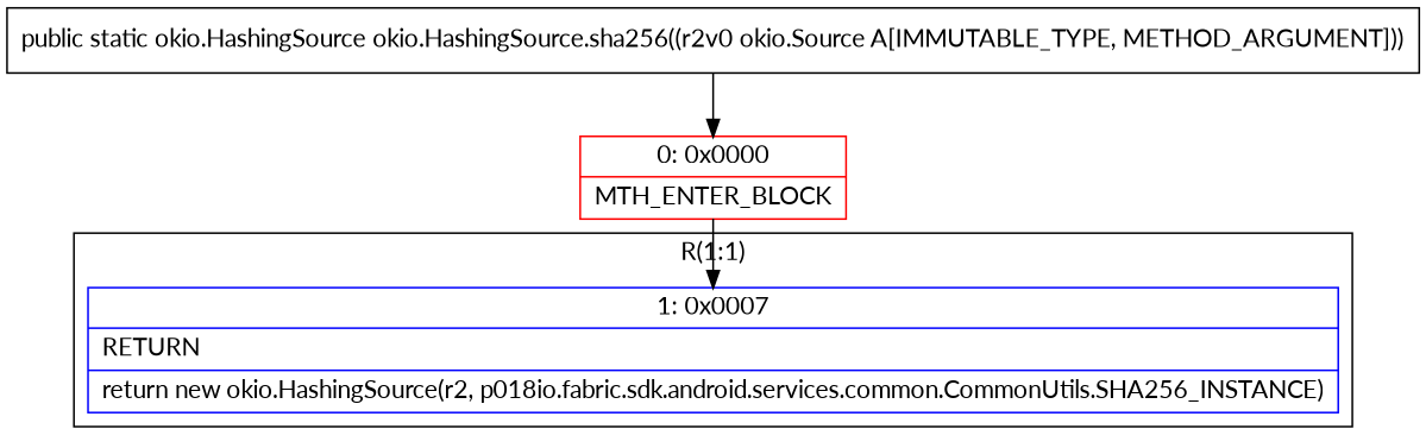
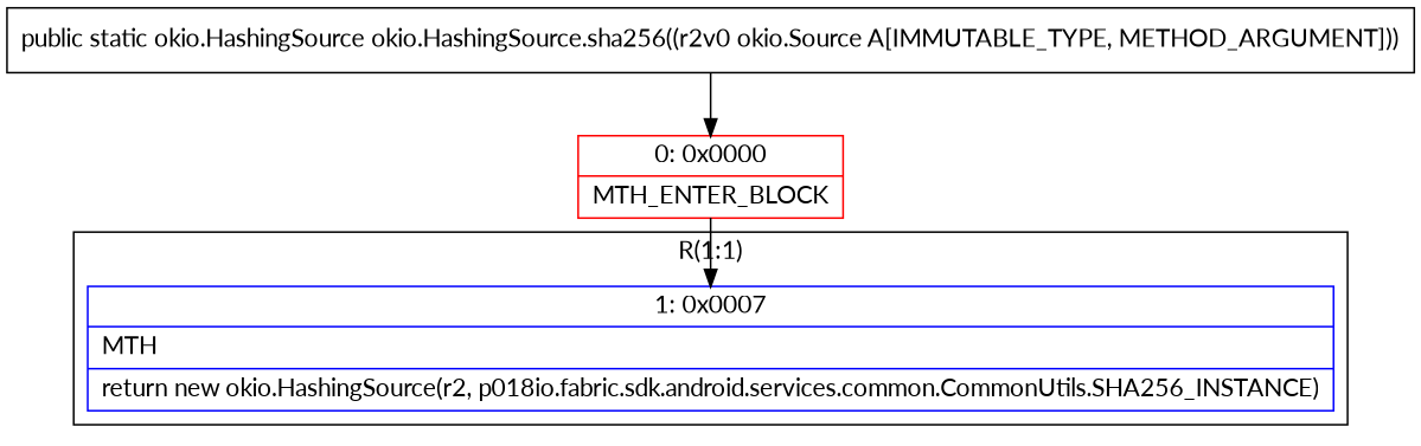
  digraph {
    fontname=Lato
    node [shape=record fontname=Lato]
    edge [fontname=Lato]
-   n1 [color=blue label="{1\:\ 0x0007|RETURN\l|return new okio.HashingSource(r2, p018io.fabric.sdk.android.services.common.CommonUtils.SHA256_INSTANCE)\l}"]
+   n1 [color=blue label="{1\:\ 0x0007|MTH\l|return new okio.HashingSource(r2, p018io.fabric.sdk.android.services.common.CommonUtils.SHA256_INSTANCE)\l}"]
    n2 [color=red label="{0\:\ 0x0000|MTH_ENTER_BLOCK\l}"]
    n3 [label="{public static okio.HashingSource okio.HashingSource.sha256((r2v0 okio.Source A[IMMUTABLE_TYPE, METHOD_ARGUMENT])) }"]
    subgraph cluster_1 {
      label="R(1:1)"
      n1
    }
    n2 -> n1
    n3 -> n2
  }
